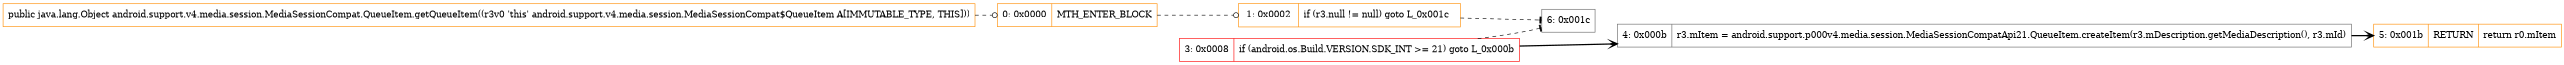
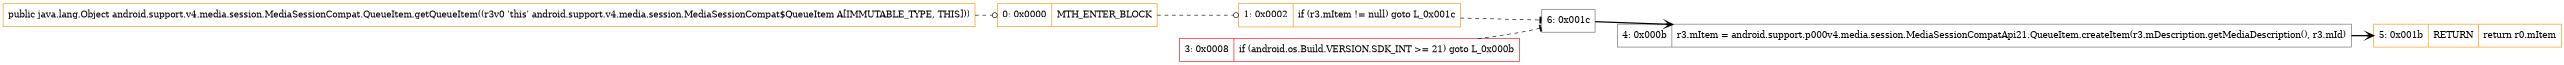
  digraph {
    rankdir=LR
    node [color=darkorange shape=record]
    edge [arrowhead=odot style=dashed]
    n1 [label="{0\:\ 0x0000|MTH_ENTER_BLOCK\l}"]
-   n2 [label="{1\:\ 0x0002|if (r3.null != null) goto L_0x001c\l}"]
+   n2 [label="{1\:\ 0x0002|if (r3.mItem != null) goto L_0x001c\l}"]
    n3 [color=gray40 label="{6\:\ 0x001c}"]
    n4 [color=red label="{3\:\ 0x0008|if (android.os.Build.VERSION.SDK_INT \>= 21) goto L_0x000b\l}"]
    n5 [color=gray40 label="{4\:\ 0x000b|r3.mItem = android.support.p000v4.media.session.MediaSessionCompatApi21.QueueItem.createItem(r3.mDescription.getMediaDescription(), r3.mId)\l}"]
    n6 [label="{5\:\ 0x001b|RETURN\l|return r0.mItem\l}"]
    n7 [label="{public java.lang.Object android.support.v4.media.session.MediaSessionCompat.QueueItem.getQueueItem((r3v0 'this' android.support.v4.media.session.MediaSessionCompat$QueueItem A[IMMUTABLE_TYPE, THIS])) }"]
    n1 -> n2
    n2 -> n3 [arrowhead=tee]
    n4 -> n3 [arrowhead=tee]
-   n4 -> n5 [arrowhead=vee style=bold]
+   n3 -> n5 [arrowhead=vee style=bold]
    n5 -> n6 [arrowhead=vee style=bold]
    n7 -> n1
  }
